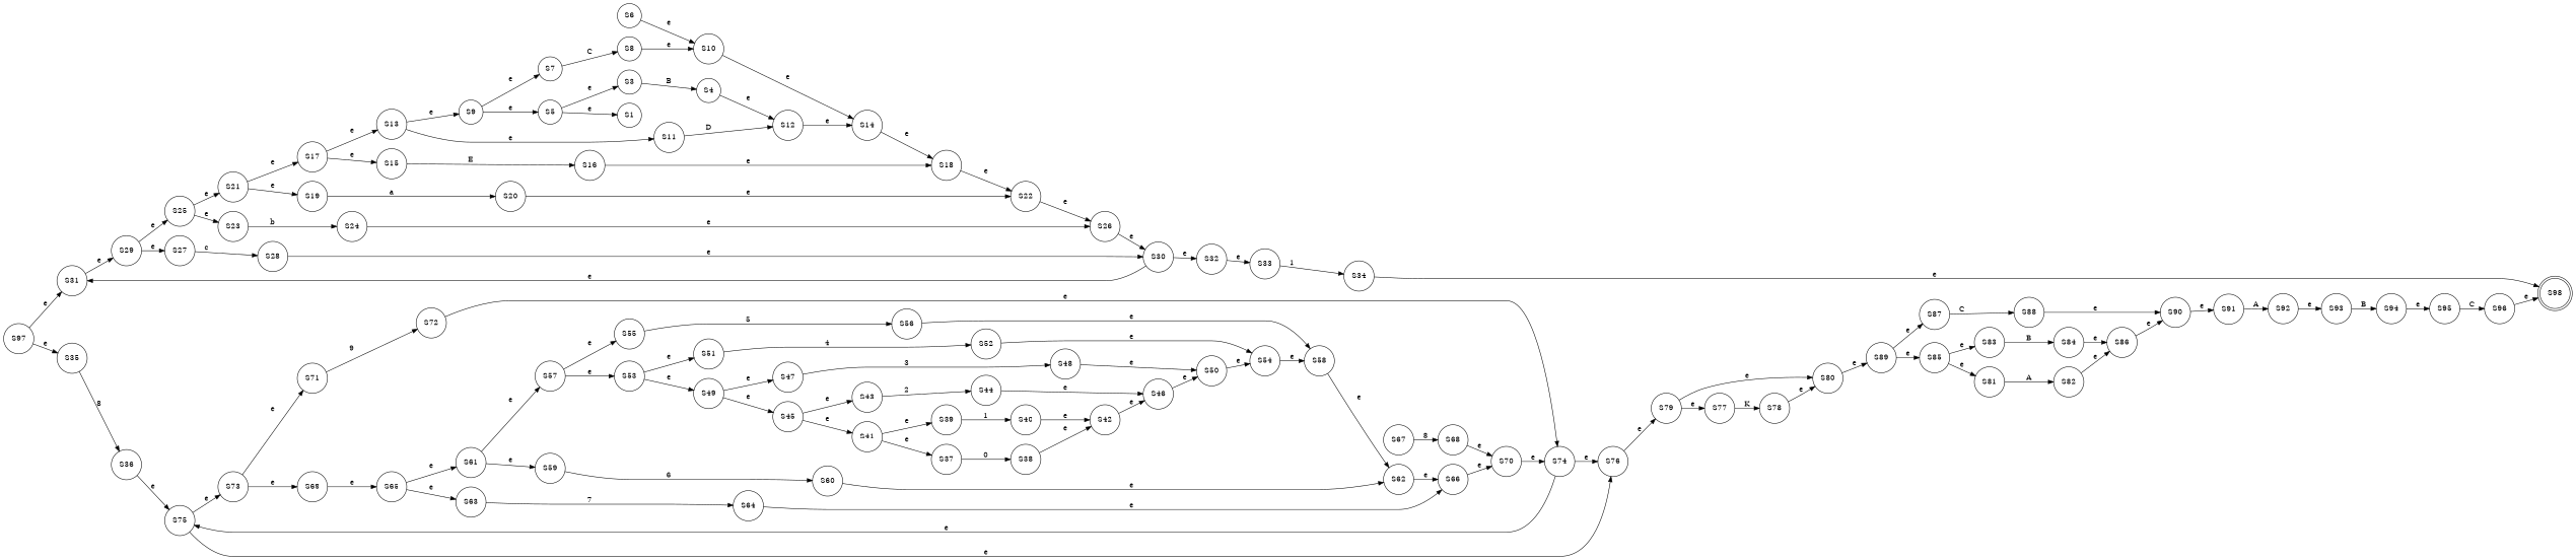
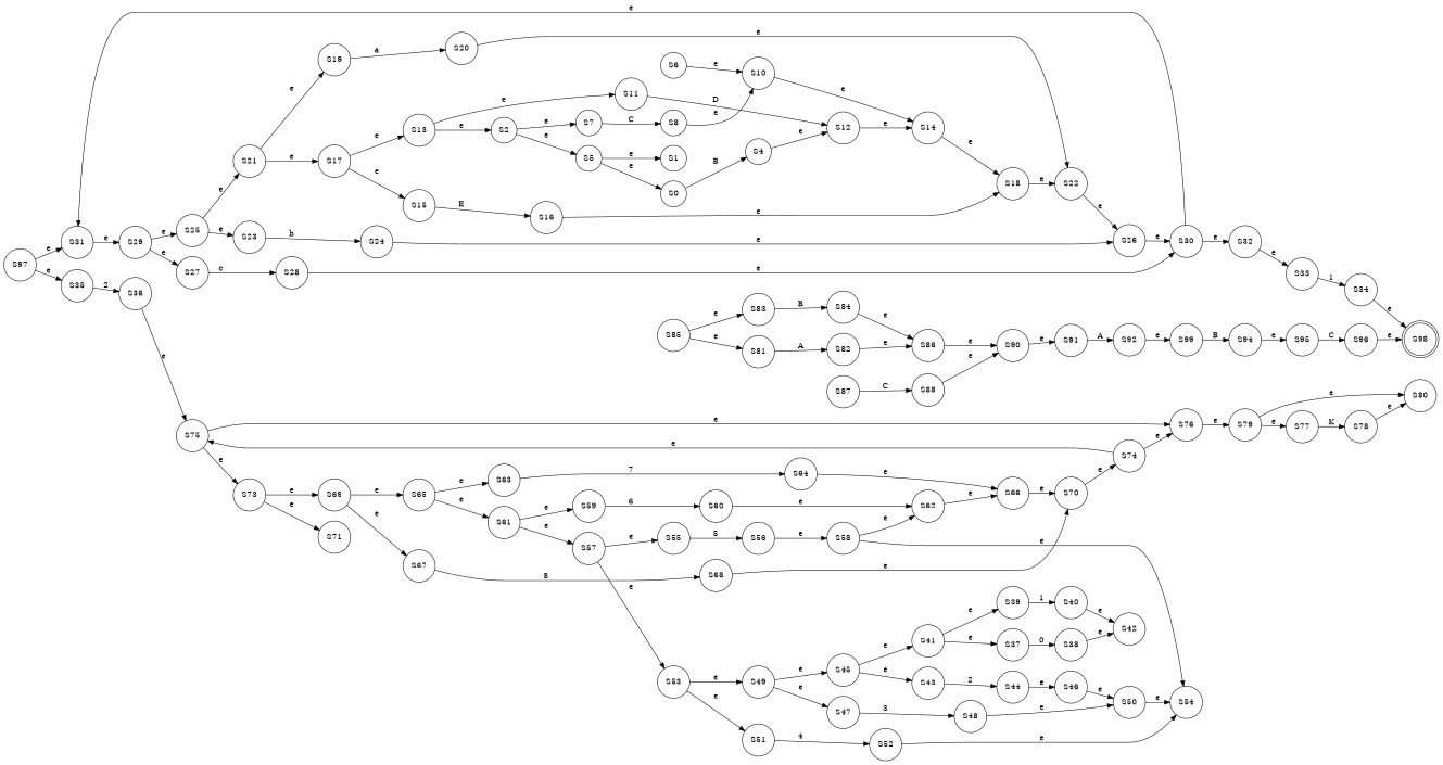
  digraph {
    rankdir=LR
    node [shape=circle]
    S97
    S31
    S35
    S29
    S36
    S25
    S27
    S75
    S21
    S23
    S28
    S73
    S76
    S17
    S19
    S24
    S30
    S69
    S71
    S79
    S13
    S15
    S20
    S26
    S32
    S65
    S67
-   S72
    S77
    S80
-   S9
+   S9 [label=S2]
    S11
    S16
    S22
    S33
    S61
    S63
    S68
    S74
    S78
-   S89
    S5
    S7
    S12
    S18
    S34
    S57
    S59
    S64
    S70
    S85
    S87
    S1
-   S3
+   S3 [label=S0]
    S8
    S14
    S98 [shape=doublecircle]
    S53
    S55
    S60
    S66
    S81
    S83
    S88
    S4
    S10
    S49
    S51
    S56
    S62
    S82
    S84
    S90
    S45
    S47
    S52
    S58
    S86
    S91
    S6
    S41
    S43
    S48
    S54
    S92
    S37
    S39
    S44
    S50
-   S93
+   S93 [label=S99]
    S38
    S40
    S46
    S94
    S42
    S95
    S96
    S97 -> S31 [label="ϵ"]
    S97 -> S35 [label="ϵ"]
    S31 -> S29 [label="ϵ"]
-   S35 -> S36 [label=8]
+   S35 -> S36 [label=2]
    S29 -> S25 [label="ϵ"]
    S29 -> S27 [label="ϵ"]
    S36 -> S75 [label="ϵ"]
    S25 -> S21 [label="ϵ"]
    S25 -> S23 [label="ϵ"]
    S27 -> S28 [label=c]
    S75 -> S73 [label="ϵ"]
    S75 -> S76 [label="ϵ"]
    S21 -> S17 [label="ϵ"]
    S21 -> S19 [label="ϵ"]
    S23 -> S24 [label=b]
    S28 -> S30 [label="ϵ"]
    S73 -> S69 [label="ϵ"]
    S73 -> S71 [label="ϵ"]
    S76 -> S79 [label="ϵ"]
    S17 -> S13 [label="ϵ"]
    S17 -> S15 [label="ϵ"]
    S19 -> S20 [label=a]
    S24 -> S26 [label="ϵ"]
    S30 -> S31 [label="ϵ"]
    S30 -> S32 [label="ϵ"]
    S69 -> S65 [label="ϵ"]
-   S71 -> S72 [label=9]
+   S69 -> S67 [label="ϵ"]
    S79 -> S77 [label="ϵ"]
    S79 -> S80 [label="ϵ"]
    S13 -> S9 [label="ϵ"]
    S13 -> S11 [label="ϵ"]
    S15 -> S16 [label=E]
    S20 -> S22 [label="ϵ"]
    S26 -> S30 [label="ϵ"]
    S32 -> S33 [label="ϵ"]
    S65 -> S61 [label="ϵ"]
    S65 -> S63 [label="ϵ"]
    S67 -> S68 [label=8]
-   S72 -> S74 [label="ϵ"]
    S77 -> S78 [label=K]
-   S80 -> S89 [label="ϵ"]
    S9 -> S5 [label="ϵ"]
    S9 -> S7 [label="ϵ"]
    S11 -> S12 [label=D]
    S16 -> S18 [label="ϵ"]
    S22 -> S26 [label="ϵ"]
    S33 -> S34 [label=1]
    S61 -> S57 [label="ϵ"]
    S61 -> S59 [label="ϵ"]
    S63 -> S64 [label=7]
    S68 -> S70 [label="ϵ"]
    S74 -> S75 [label="ϵ"]
    S74 -> S76 [label="ϵ"]
    S78 -> S80 [label="ϵ"]
-   S89 -> S85 [label="ϵ"]
-   S89 -> S87 [label="ϵ"]
    S5 -> S1 [label="ϵ"]
    S5 -> S3 [label="ϵ"]
    S7 -> S8 [label=C]
    S12 -> S14 [label="ϵ"]
    S18 -> S22 [label="ϵ"]
    S34 -> S98 [label="ϵ"]
    S57 -> S53 [label="ϵ"]
    S57 -> S55 [label="ϵ"]
    S59 -> S60 [label=6]
    S64 -> S66 [label="ϵ"]
    S70 -> S74 [label="ϵ"]
    S85 -> S81 [label="ϵ"]
    S85 -> S83 [label="ϵ"]
    S87 -> S88 [label=C]
    S3 -> S4 [label=B]
    S8 -> S10 [label="ϵ"]
    S14 -> S18 [label="ϵ"]
    S53 -> S49 [label="ϵ"]
    S53 -> S51 [label="ϵ"]
    S55 -> S56 [label=5]
    S60 -> S62 [label="ϵ"]
    S66 -> S70 [label="ϵ"]
    S81 -> S82 [label=A]
    S83 -> S84 [label=B]
    S88 -> S90 [label="ϵ"]
    S4 -> S12 [label="ϵ"]
    S10 -> S14 [label="ϵ"]
    S49 -> S45 [label="ϵ"]
    S49 -> S47 [label="ϵ"]
    S51 -> S52 [label=4]
    S56 -> S58 [label="ϵ"]
    S62 -> S66 [label="ϵ"]
    S82 -> S86 [label="ϵ"]
    S84 -> S86 [label="ϵ"]
    S90 -> S91 [label="ϵ"]
    S45 -> S41 [label="ϵ"]
    S45 -> S43 [label="ϵ"]
    S47 -> S48 [label=3]
    S52 -> S54 [label="ϵ"]
    S58 -> S62 [label="ϵ"]
    S86 -> S90 [label="ϵ"]
    S91 -> S92 [label=A]
    S6 -> S10 [label="ϵ"]
    S41 -> S37 [label="ϵ"]
    S41 -> S39 [label="ϵ"]
    S43 -> S44 [label=2]
    S48 -> S50 [label="ϵ"]
-   S54 -> S58 [label="ϵ"]
+   S58 -> S54 [label="ϵ"]
    S92 -> S93 [label="ϵ"]
    S37 -> S38 [label=0]
    S39 -> S40 [label=1]
    S44 -> S46 [label="ϵ"]
    S50 -> S54 [label="ϵ"]
    S93 -> S94 [label=B]
    S38 -> S42 [label="ϵ"]
    S40 -> S42 [label="ϵ"]
    S46 -> S50 [label="ϵ"]
    S94 -> S95 [label="ϵ"]
-   S42 -> S46 [label="ϵ"]
    S95 -> S96 [label=C]
    S96 -> S98 [label="ϵ"]
  }
